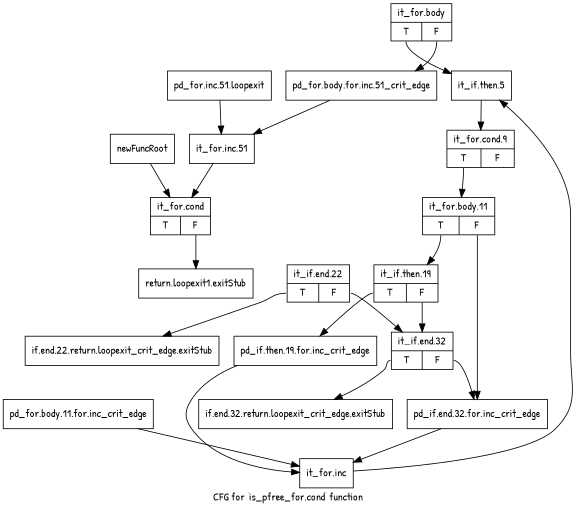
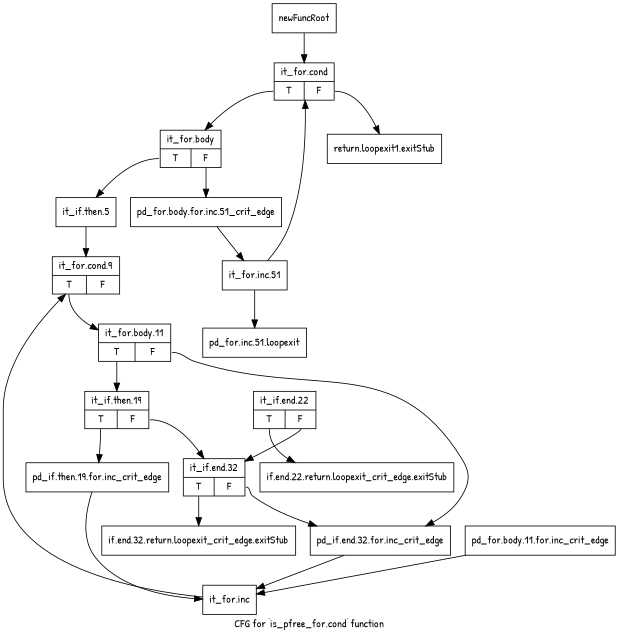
  digraph {
    fontname="Patrick Hand"
    label="CFG for 'is_pfree_for.cond' function"
    node [fontname="Patrick Hand" shape=record]
    edge [fontname="Patrick Hand"]
    n1 [label="{newFuncRoot}"]
    n2 [label="{it_for.cond|{<s0>T|<s1>F}}"]
    n3 [label="{return.loopexit1.exitStub}"]
    n4 [label="{it_for.body|{<s0>T|<s1>F}}"]
    n5 [label="{it_if.then.5}"]
    n6 [label="{pd_for.body.for.inc.51_crit_edge}"]
    n7 [label="{if.end.22.return.loopexit_crit_edge.exitStub}"]
    n8 [label="{if.end.32.return.loopexit_crit_edge.exitStub}"]
    n9 [label="{it_for.cond.9|{<s0>T|<s1>F}}"]
    n10 [label="{it_for.inc.51}"]
    n11 [label="{it_for.body.11|{<s0>T|<s1>F}}"]
    n12 [label="{it_if.then.19|{<s0>T|<s1>F}}"]
    n13 [label="{pd_if.end.32.for.inc_crit_edge}"]
    n14 [label="{pd_for.inc.51.loopexit}"]
    n15 [label="{pd_if.then.19.for.inc_crit_edge}"]
    n16 [label="{it_if.end.32|{<s0>T|<s1>F}}"]
    n17 [label="{pd_for.body.11.for.inc_crit_edge}"]
    n18 [label="{it_for.inc}"]
    n19 [label="{it_if.end.22|{<s0>T|<s1>F}}"]
    n1 -> n2
    n2 -> n3 [tailport=s1]
+   n2 -> n4 [tailport=s0]
    n4 -> n5 [tailport=s0]
    n4 -> n6 [tailport=s1]
    n5 -> n9
    n6 -> n10
    n9 -> n11 [tailport=s0]
    n10 -> n2
    n11 -> n12 [tailport=s0]
    n11 -> n13 [tailport=s1]
    n12 -> n15 [tailport=s0]
    n12 -> n16 [tailport=s1]
    n13 -> n18
-   n14 -> n10
+   n10 -> n14
    n15 -> n18
    n16 -> n8 [tailport=s0]
    n16 -> n13 [tailport=s1]
    n17 -> n18
-   n18 -> n5
+   n18 -> n9
    n19 -> n7 [tailport=s0]
    n19 -> n16 [tailport=s1]
  }
